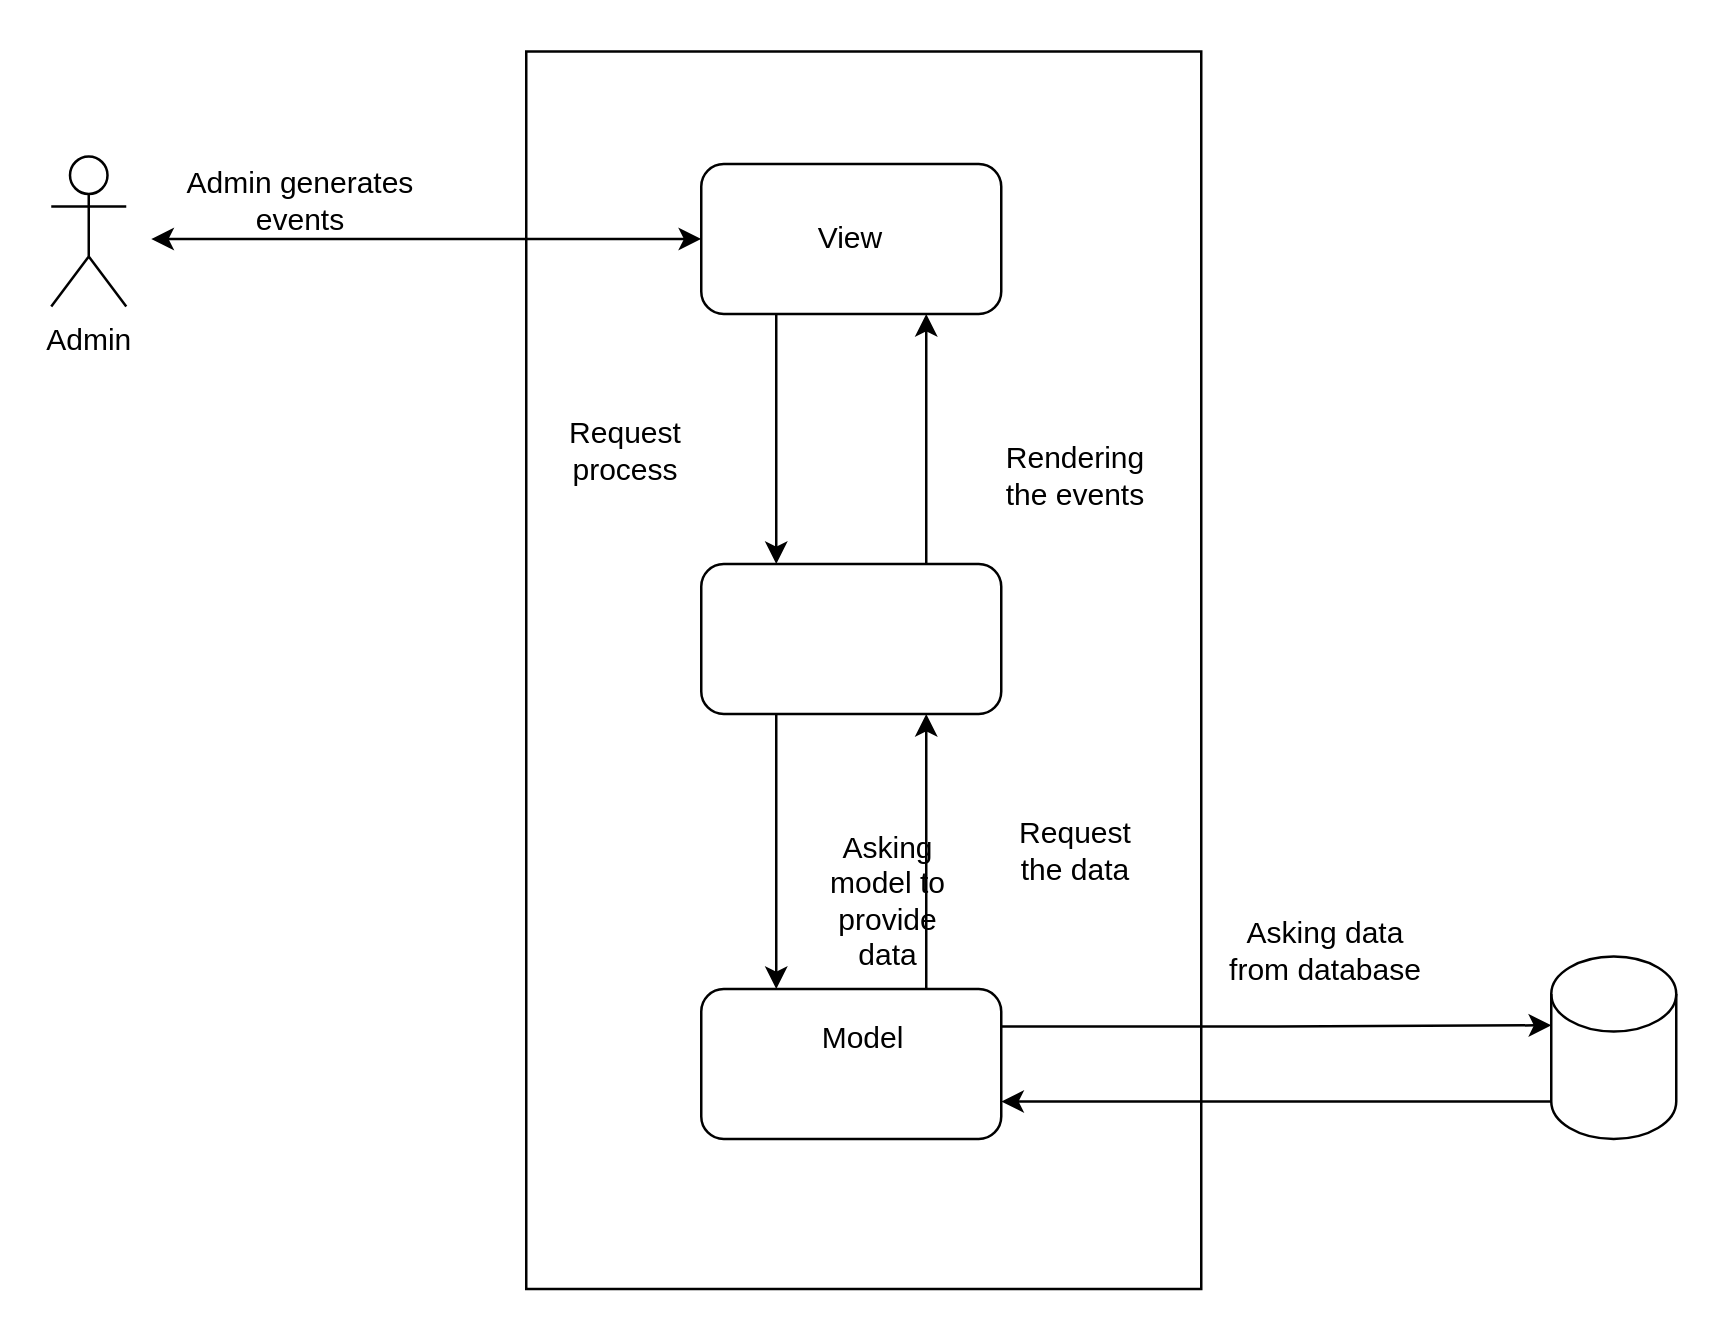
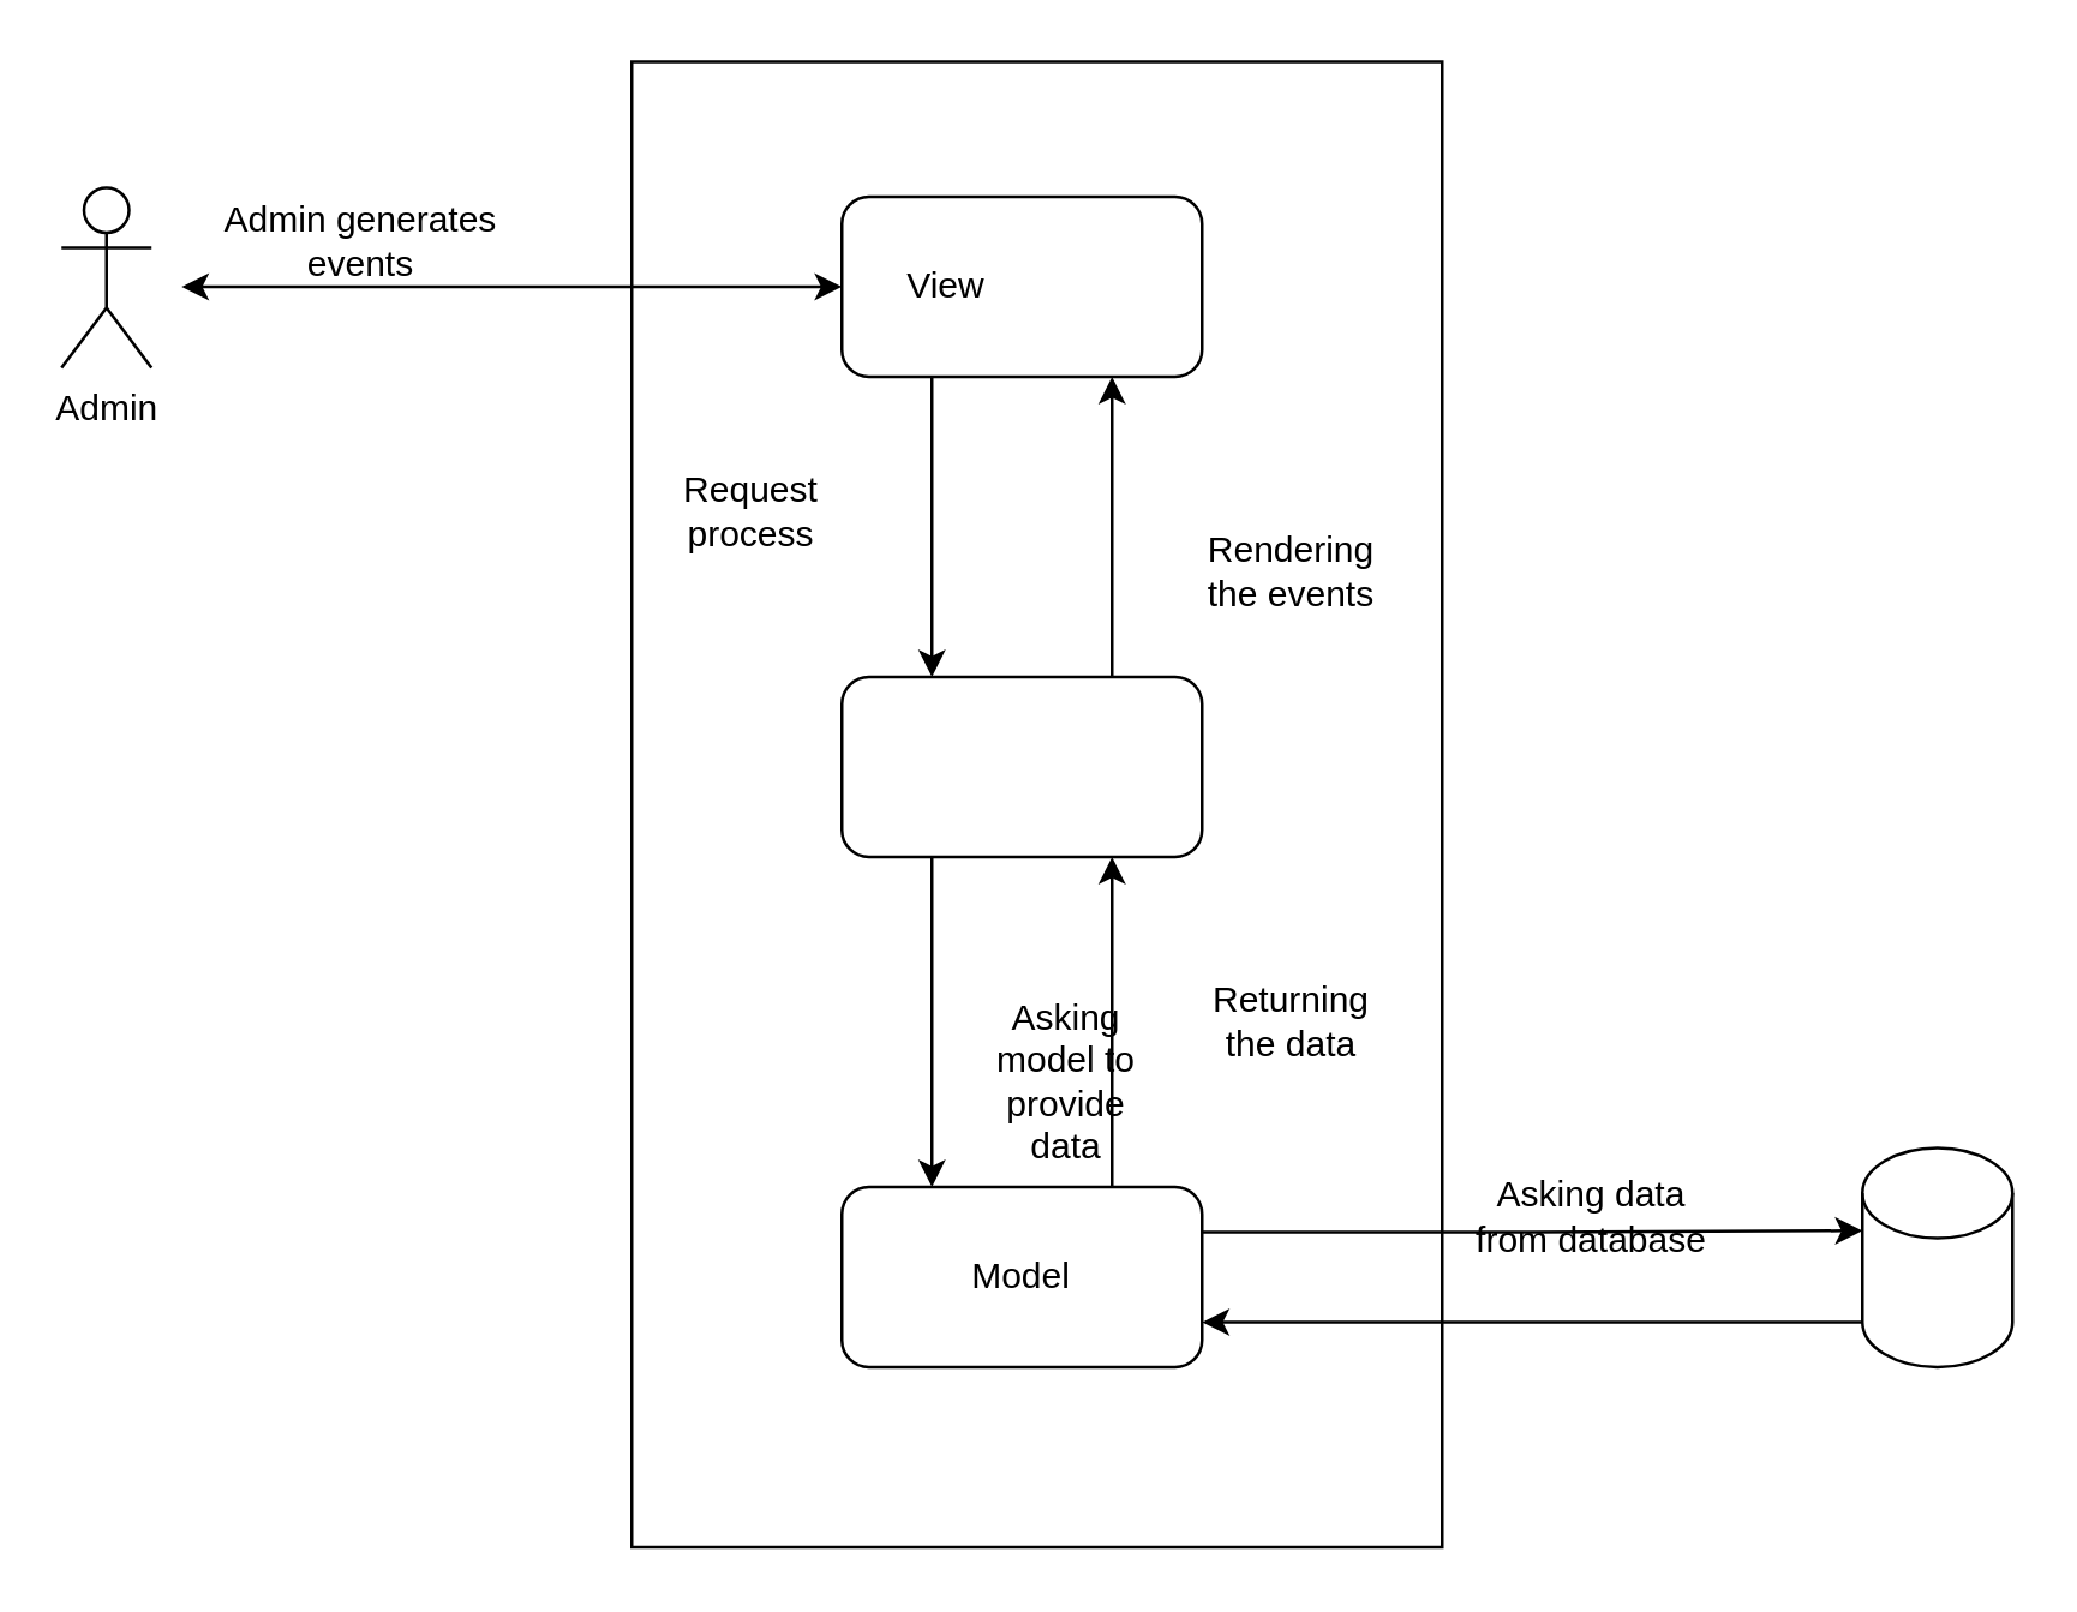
  <mxCell id="0" />
  <mxCell id="1" parent="0" />
  <mxCell id="2" value="" style="rounded=0;whiteSpace=wrap;html=1;" vertex="1" parent="1"><mxGeometry x="210" y="20" width="270" height="495" as="geometry" /></mxCell>
  <mxCell id="3" value="Admin" style="shape=umlActor;verticalLabelPosition=bottom;verticalAlign=top;html=1;outlineConnect=0;" vertex="1" parent="1"><mxGeometry x="20" y="62" width="30" height="60" as="geometry" /></mxCell>
  <mxCell id="4" style="edgeStyle=orthogonalEdgeStyle;rounded=0;orthogonalLoop=1;jettySize=auto;html=1;exitX=0.25;exitY=1;exitDx=0;exitDy=0;entryX=0.25;entryY=0;entryDx=0;entryDy=0;" edge="1" parent="1" source="5" target="8"><mxGeometry relative="1" as="geometry" /></mxCell>
  <mxCell id="5" value="" style="rounded=1;whiteSpace=wrap;html=1;" vertex="1" parent="1"><mxGeometry x="280" y="65" width="120" height="60" as="geometry" /></mxCell>
  <mxCell id="6" style="edgeStyle=orthogonalEdgeStyle;rounded=0;orthogonalLoop=1;jettySize=auto;html=1;exitX=0.75;exitY=0;exitDx=0;exitDy=0;entryX=0.75;entryY=1;entryDx=0;entryDy=0;" edge="1" parent="1" source="8" target="5"><mxGeometry relative="1" as="geometry" /></mxCell>
  <mxCell id="7" style="edgeStyle=orthogonalEdgeStyle;rounded=0;orthogonalLoop=1;jettySize=auto;html=1;exitX=0.25;exitY=1;exitDx=0;exitDy=0;entryX=0.25;entryY=0;entryDx=0;entryDy=0;" edge="1" parent="1" source="8" target="10"><mxGeometry relative="1" as="geometry" /></mxCell>
  <mxCell id="8" value="" style="rounded=1;whiteSpace=wrap;html=1;" vertex="1" parent="1"><mxGeometry x="280" y="225" width="120" height="60" as="geometry" /></mxCell>
  <mxCell id="9" style="edgeStyle=orthogonalEdgeStyle;rounded=0;orthogonalLoop=1;jettySize=auto;html=1;exitX=0.75;exitY=0;exitDx=0;exitDy=0;entryX=0.75;entryY=1;entryDx=0;entryDy=0;" edge="1" parent="1" source="10" target="8"><mxGeometry relative="1" as="geometry" /></mxCell>
  <mxCell id="10" value="" style="rounded=1;whiteSpace=wrap;html=1;" vertex="1" parent="1"><mxGeometry x="280" y="395" width="120" height="60" as="geometry" /></mxCell>
  <mxCell id="11" style="edgeStyle=orthogonalEdgeStyle;rounded=0;orthogonalLoop=1;jettySize=auto;html=1;exitX=0;exitY=1;exitDx=0;exitDy=-15;exitPerimeter=0;entryX=1;entryY=0.75;entryDx=0;entryDy=0;" edge="1" parent="1" source="12" target="10"><mxGeometry relative="1" as="geometry" /></mxCell>
  <mxCell id="12" value="" style="shape=cylinder3;whiteSpace=wrap;html=1;boundedLbl=1;backgroundOutline=1;size=15;" vertex="1" parent="1"><mxGeometry x="620" y="382" width="50" height="73" as="geometry" /></mxCell>
- <mxCell id="13" value="View" style="text;html=1;align=center;verticalAlign=middle;whiteSpace=wrap;rounded=0;" vertex="1" parent="1"><mxGeometry x="310" y="80" width="60" height="30" as="geometry" /></mxCell>
- <mxCell id="14" value="Model" style="text;html=1;align=center;verticalAlign=middle;whiteSpace=wrap;rounded=0;" vertex="1" parent="1"><mxGeometry x="315" y="400" width="60" height="30" as="geometry" /></mxCell>
+ <mxCell id="13" value="View" style="text;html=1;align=center;verticalAlign=middle;whiteSpace=wrap;rounded=0;" vertex="1" parent="1"><mxGeometry x="285" y="80" width="60" height="30" as="geometry" /></mxCell>
+ <mxCell id="14" value="Model" style="text;html=1;align=center;verticalAlign=middle;whiteSpace=wrap;rounded=0;" vertex="1" parent="1"><mxGeometry x="310" y="410" width="60" height="30" as="geometry" /></mxCell>
  <mxCell id="15" style="edgeStyle=orthogonalEdgeStyle;rounded=0;orthogonalLoop=1;jettySize=auto;html=1;exitX=1;exitY=0.25;exitDx=0;exitDy=0;entryX=0;entryY=0;entryDx=0;entryDy=27.5;entryPerimeter=0;" edge="1" parent="1" source="10" target="12"><mxGeometry relative="1" as="geometry" /></mxCell>
  <mxCell id="16" value="" style="endArrow=classic;startArrow=classic;html=1;rounded=0;entryX=0;entryY=0.5;entryDx=0;entryDy=0;" edge="1" parent="1" target="5"><mxGeometry width="50" height="50" relative="1" as="geometry"><mxPoint x="60" y="95" as="sourcePoint" /><mxPoint x="350" y="265" as="targetPoint" /><Array as="points"><mxPoint x="100" y="95" /></Array></mxGeometry></mxCell>
  <mxCell id="17" value="Admin generates events" style="text;html=1;align=center;verticalAlign=middle;whiteSpace=wrap;rounded=0;" vertex="1" parent="1"><mxGeometry x="70" y="65" width="100" height="30" as="geometry" /></mxCell>
- <mxCell id="18" value="Request process" style="text;html=1;align=center;verticalAlign=middle;whiteSpace=wrap;rounded=0;" vertex="1" parent="1"><mxGeometry x="220" y="165" width="60" height="30" as="geometry" /></mxCell>
+ <mxCell id="18" value="Request process" style="text;html=1;align=center;verticalAlign=middle;whiteSpace=wrap;rounded=0;" vertex="1" parent="1"><mxGeometry x="220" y="155" width="60" height="30" as="geometry" /></mxCell>
  <mxCell id="19" value="Rendering the events" style="text;html=1;align=center;verticalAlign=middle;whiteSpace=wrap;rounded=0;" vertex="1" parent="1"><mxGeometry x="400" y="175" width="60" height="30" as="geometry" /></mxCell>
- <mxCell id="20" value="Request the data" style="text;html=1;align=center;verticalAlign=middle;whiteSpace=wrap;rounded=0;" vertex="1" parent="1"><mxGeometry x="400" y="325" width="60" height="30" as="geometry" /></mxCell>
+ <mxCell id="20" value="Returning the data" style="text;html=1;align=center;verticalAlign=middle;whiteSpace=wrap;rounded=0;" vertex="1" parent="1"><mxGeometry x="400" y="325" width="60" height="30" as="geometry" /></mxCell>
  <mxCell id="21" value="Asking model to provide data" style="text;html=1;align=center;verticalAlign=middle;whiteSpace=wrap;rounded=0;" vertex="1" parent="1"><mxGeometry x="325" y="345" width="60" height="30" as="geometry" /></mxCell>
- <mxCell id="22" value="Asking data from database" style="text;html=1;align=center;verticalAlign=middle;whiteSpace=wrap;rounded=0;" vertex="1" parent="1"><mxGeometry x="490" y="365" width="80" height="30" as="geometry" /></mxCell>
+ <mxCell id="22" value="Asking data from database" style="text;html=1;align=center;verticalAlign=middle;whiteSpace=wrap;rounded=0;" vertex="1" parent="1"><mxGeometry x="490" y="390" width="80" height="30" as="geometry" /></mxCell>
